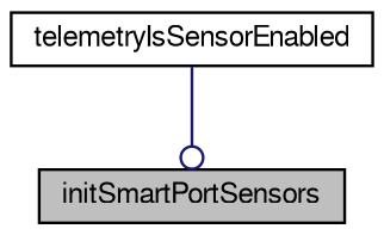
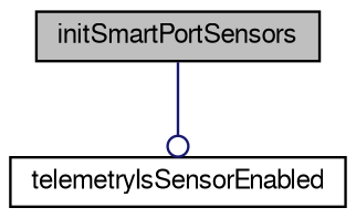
  digraph {
    rankdir=TB
    node [color=black fontname=FreeSans fontsize=10 shape=record style=filled]
    n1 [fillcolor=grey75 fontcolor=black height=0.2 label=initSmartPortSensors width=0.4]
    n2 [fillcolor=white height=0.2 label=telemetryIsSensorEnabled width=0.4]
-   n2 -> n1 [color=midnightblue fontname=FreeSans fontsize=10 labelfontname=FreeSans labelfontsize=10 style=solid arrowhead=odot]
+   n1 -> n2 [color=midnightblue fontname=FreeSans fontsize=10 labelfontname=FreeSans labelfontsize=10 style=solid arrowhead=odot]
  }
